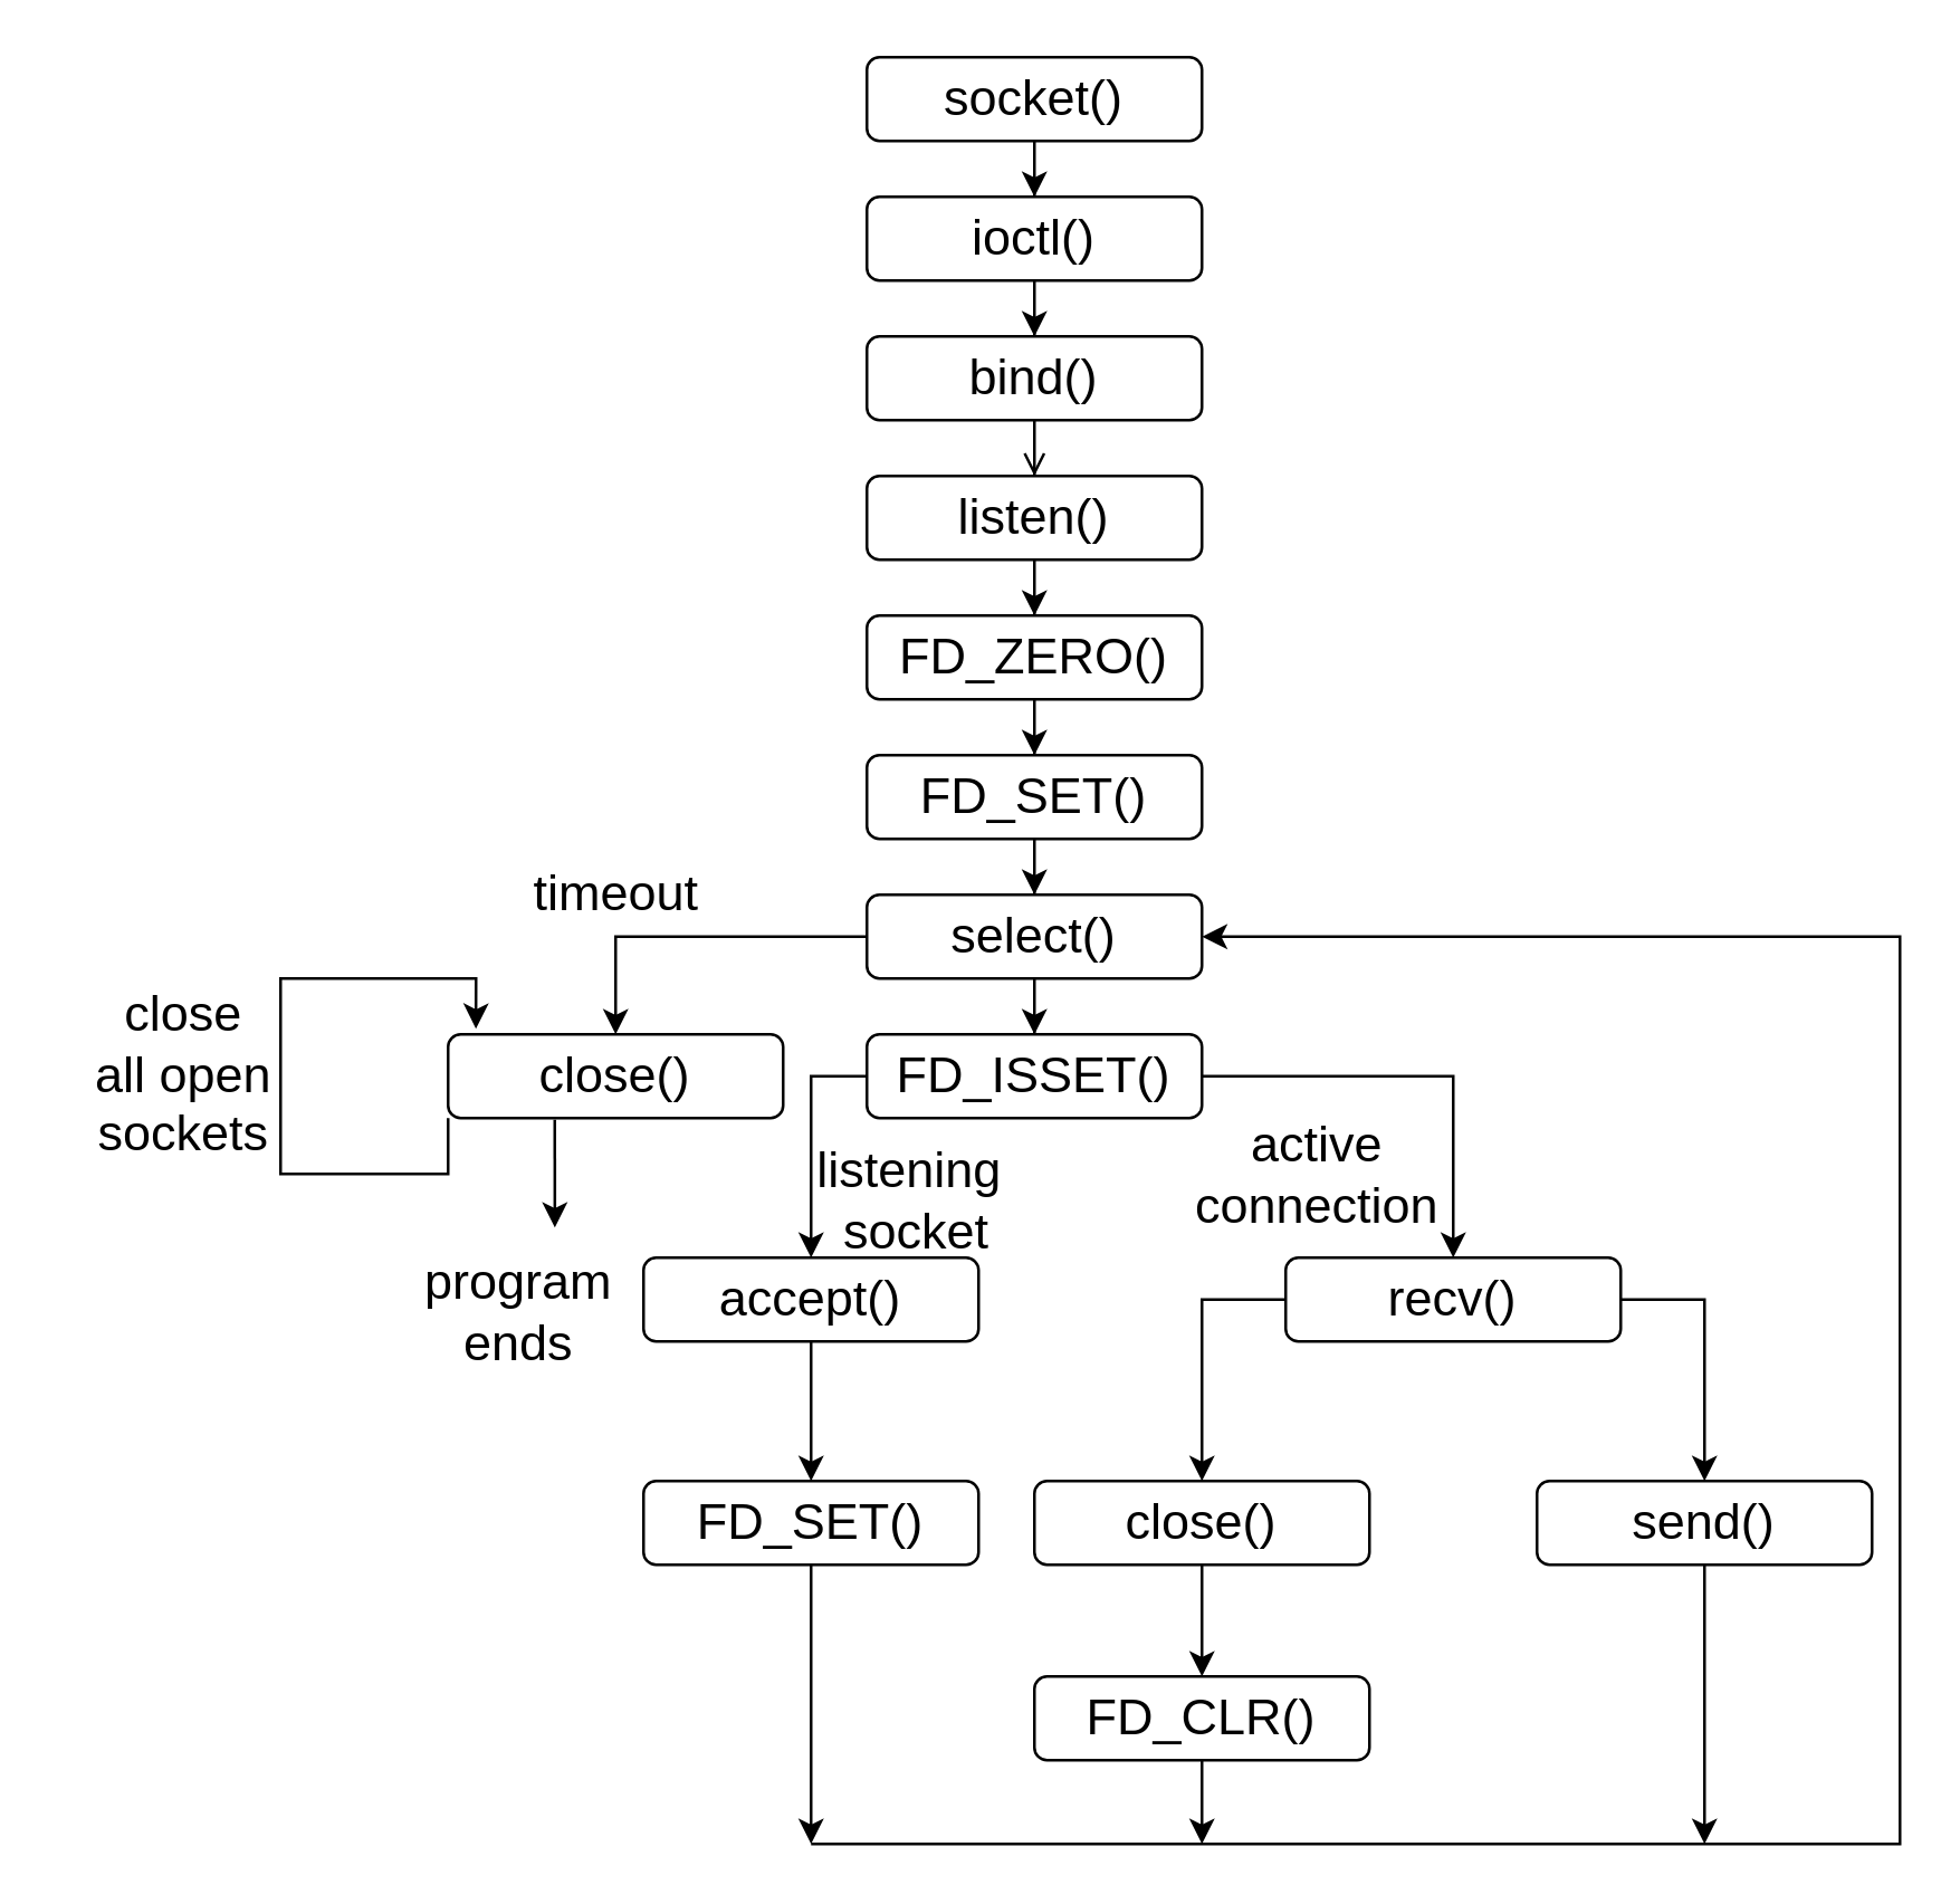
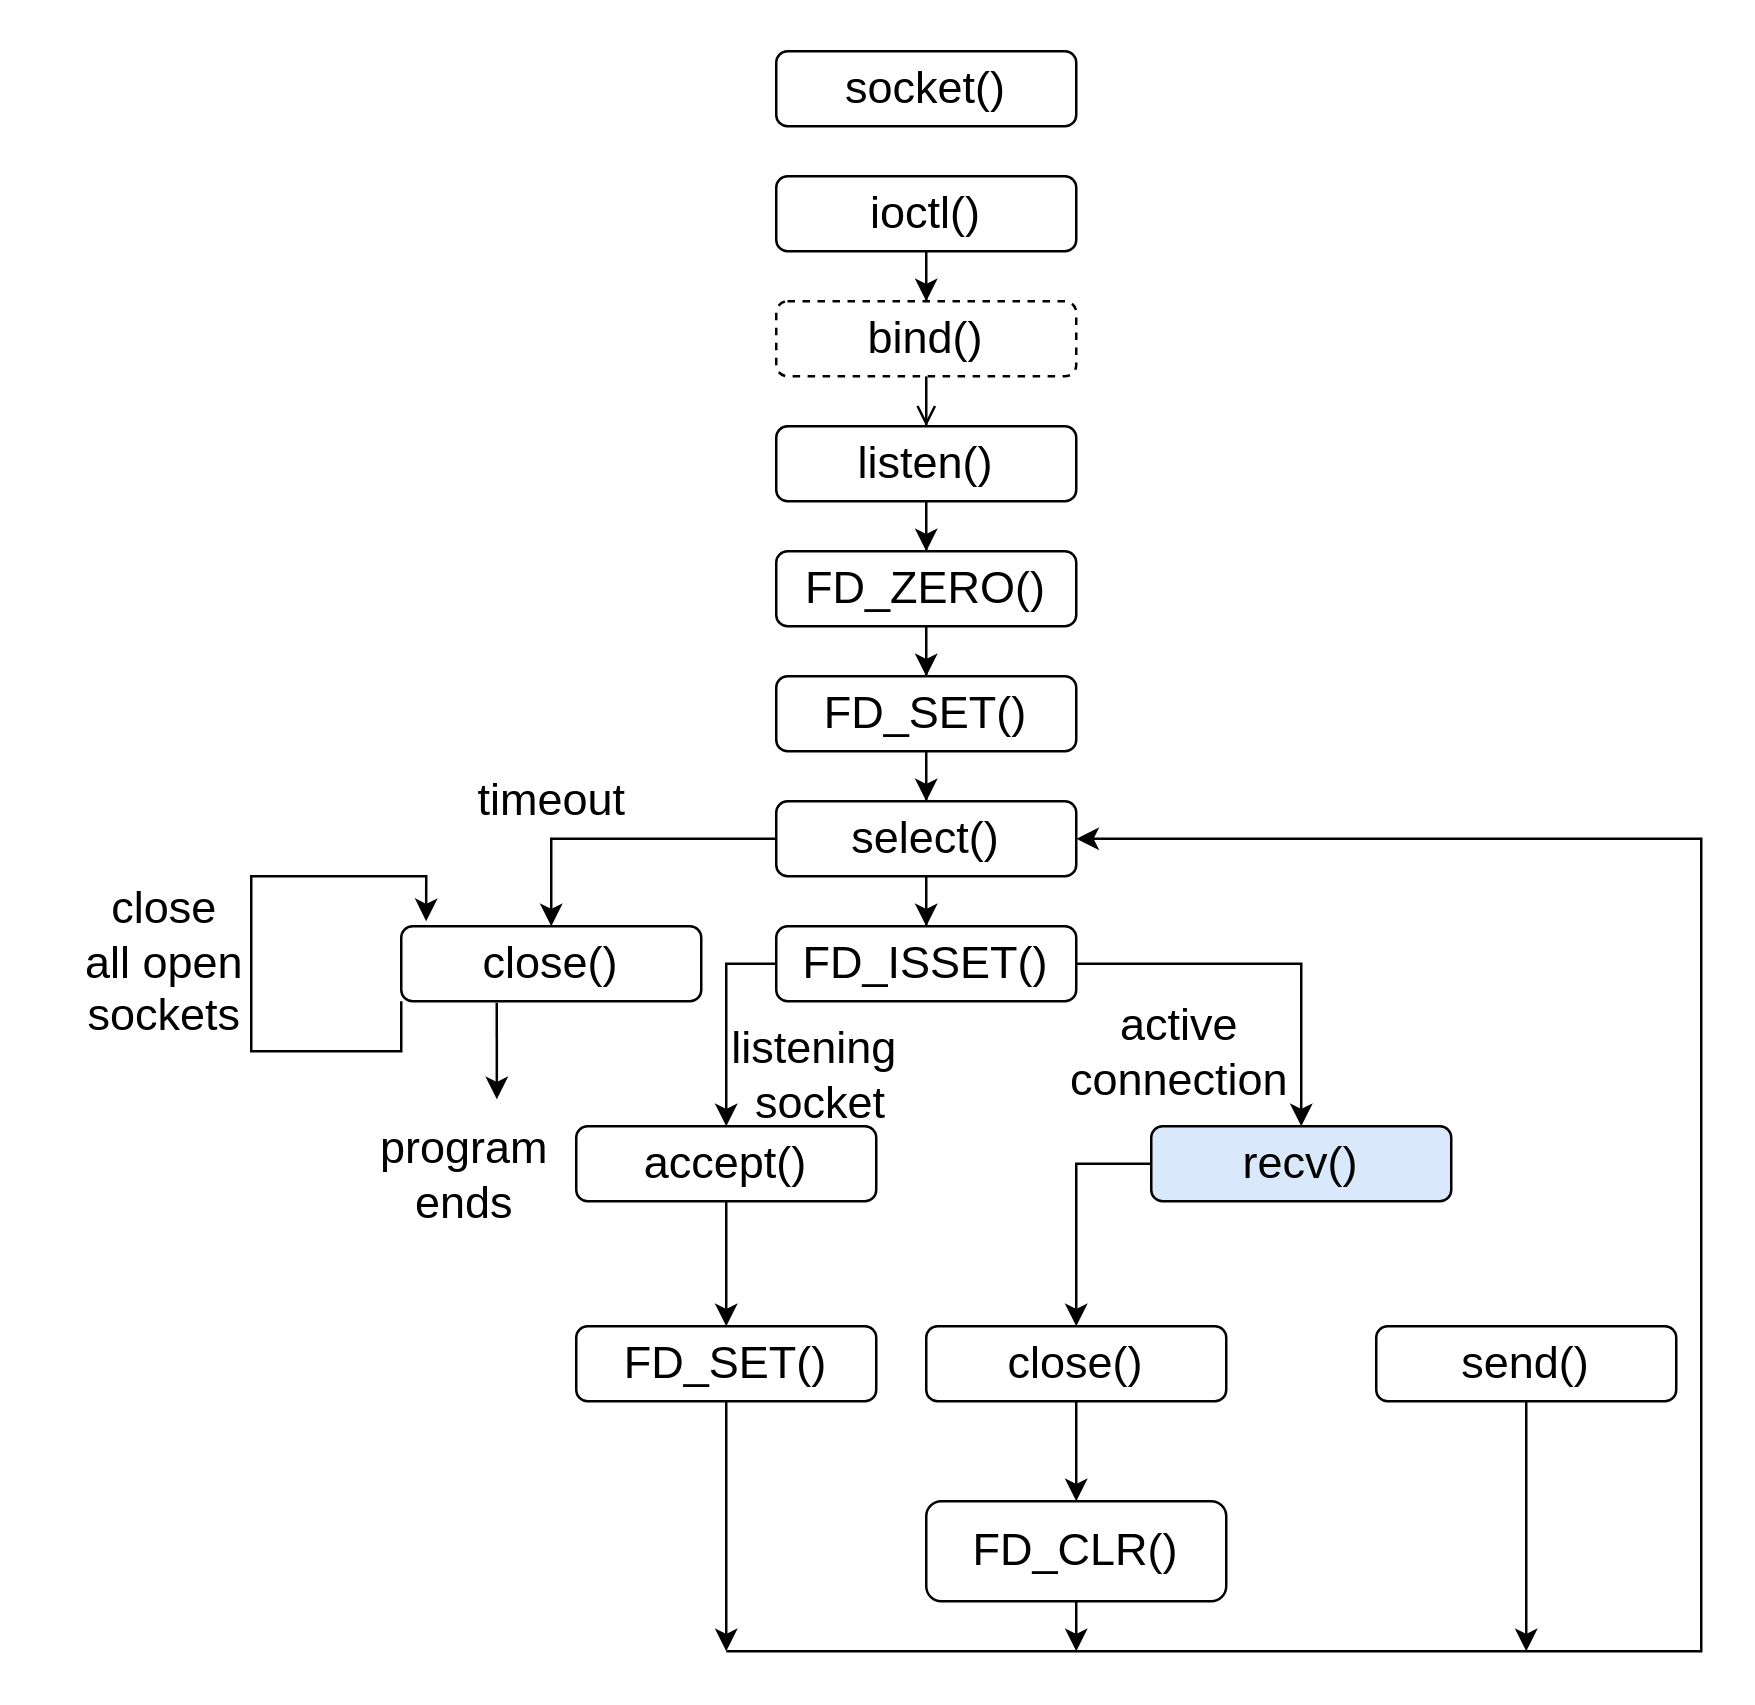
  <mxCell id="0" />
  <mxCell id="1" parent="0" />
- <mxCell id="2" style="edgeStyle=orthogonalEdgeStyle;rounded=0;orthogonalLoop=1;jettySize=auto;html=1;entryX=0.5;entryY=0;entryDx=0;entryDy=0;fontSize=18;" parent="1" source="3" target="5" edge="1"><mxGeometry relative="1" as="geometry" /></mxCell>
  <mxCell id="3" value="&lt;font style=&quot;font-size: 18px;&quot;&gt;socket()&lt;/font&gt;" style="rounded=1;whiteSpace=wrap;html=1;" parent="1" vertex="1"><mxGeometry x="310" y="20" width="120" height="30" as="geometry" /></mxCell>
  <mxCell id="4" style="edgeStyle=orthogonalEdgeStyle;rounded=0;orthogonalLoop=1;jettySize=auto;html=1;entryX=0.5;entryY=0;entryDx=0;entryDy=0;fontSize=18;" parent="1" source="5" target="7" edge="1"><mxGeometry relative="1" as="geometry" /></mxCell>
  <mxCell id="5" value="&lt;font style=&quot;font-size: 18px;&quot;&gt;ioctl()&lt;/font&gt;" style="rounded=1;whiteSpace=wrap;html=1;" parent="1" vertex="1"><mxGeometry x="310" y="70" width="120" height="30" as="geometry" /></mxCell>
  <mxCell id="6" style="edgeStyle=orthogonalEdgeStyle;rounded=0;orthogonalLoop=1;jettySize=auto;html=1;entryX=0.5;entryY=0;entryDx=0;entryDy=0;fontSize=18;endArrow=open;" parent="1" source="7" target="9" edge="1"><mxGeometry relative="1" as="geometry" /></mxCell>
- <mxCell id="7" value="&lt;font style=&quot;font-size: 18px;&quot;&gt;bind()&lt;/font&gt;" style="rounded=1;whiteSpace=wrap;html=1;" parent="1" vertex="1"><mxGeometry x="310" y="120" width="120" height="30" as="geometry" /></mxCell>
+ <mxCell id="7" value="&lt;font style=&quot;font-size: 18px;&quot;&gt;bind()&lt;/font&gt;" style="rounded=1;whiteSpace=wrap;html=1;dashed=1;" parent="1" vertex="1"><mxGeometry x="310" y="120" width="120" height="30" as="geometry" /></mxCell>
  <mxCell id="8" style="edgeStyle=orthogonalEdgeStyle;rounded=0;orthogonalLoop=1;jettySize=auto;html=1;entryX=0.5;entryY=0;entryDx=0;entryDy=0;fontSize=18;" parent="1" source="9" target="11" edge="1"><mxGeometry relative="1" as="geometry" /></mxCell>
  <mxCell id="9" value="&lt;font style=&quot;font-size: 18px;&quot;&gt;listen()&lt;/font&gt;" style="rounded=1;whiteSpace=wrap;html=1;" parent="1" vertex="1"><mxGeometry x="310" y="170" width="120" height="30" as="geometry" /></mxCell>
  <mxCell id="10" style="edgeStyle=orthogonalEdgeStyle;rounded=0;orthogonalLoop=1;jettySize=auto;html=1;entryX=0.5;entryY=0;entryDx=0;entryDy=0;fontSize=18;" parent="1" source="11" target="13" edge="1"><mxGeometry relative="1" as="geometry" /></mxCell>
  <mxCell id="11" value="&lt;font style=&quot;font-size: 18px;&quot;&gt;FD_ZERO()&lt;/font&gt;" style="rounded=1;whiteSpace=wrap;html=1;" parent="1" vertex="1"><mxGeometry x="310" y="220" width="120" height="30" as="geometry" /></mxCell>
  <mxCell id="12" style="edgeStyle=orthogonalEdgeStyle;rounded=0;orthogonalLoop=1;jettySize=auto;html=1;entryX=0.5;entryY=0;entryDx=0;entryDy=0;fontSize=18;" parent="1" source="13" target="16" edge="1"><mxGeometry relative="1" as="geometry" /></mxCell>
  <mxCell id="13" value="&lt;font style=&quot;font-size: 18px;&quot;&gt;FD_SET()&lt;/font&gt;" style="rounded=1;whiteSpace=wrap;html=1;" parent="1" vertex="1"><mxGeometry x="310" y="270" width="120" height="30" as="geometry" /></mxCell>
  <mxCell id="14" style="edgeStyle=orthogonalEdgeStyle;rounded=0;orthogonalLoop=1;jettySize=auto;html=1;entryX=0.5;entryY=0;entryDx=0;entryDy=0;fontSize=18;" parent="1" source="16" target="20" edge="1"><mxGeometry relative="1" as="geometry" /></mxCell>
  <mxCell id="15" style="edgeStyle=orthogonalEdgeStyle;rounded=0;orthogonalLoop=1;jettySize=auto;html=1;entryX=0.5;entryY=0;entryDx=0;entryDy=0;fontSize=18;" parent="1" source="16" target="23" edge="1"><mxGeometry relative="1" as="geometry"><Array as="points"><mxPoint x="220" y="335" /></Array></mxGeometry></mxCell>
  <mxCell id="16" value="&lt;font style=&quot;font-size: 18px;&quot;&gt;select()&lt;/font&gt;" style="rounded=1;whiteSpace=wrap;html=1;" parent="1" vertex="1"><mxGeometry x="310" y="320" width="120" height="30" as="geometry" /></mxCell>
  <mxCell id="17" style="edgeStyle=orthogonalEdgeStyle;rounded=0;orthogonalLoop=1;jettySize=auto;html=1;fontSize=18;" parent="1" source="20" target="25" edge="1"><mxGeometry relative="1" as="geometry"><Array as="points"><mxPoint x="290" y="385" /></Array></mxGeometry></mxCell>
  <mxCell id="18" style="edgeStyle=orthogonalEdgeStyle;rounded=0;orthogonalLoop=1;jettySize=auto;html=1;entryX=0.5;entryY=0;entryDx=0;entryDy=0;fontSize=18;" parent="1" source="20" target="28" edge="1"><mxGeometry relative="1" as="geometry" /></mxCell>
  <mxCell id="19" value="active&lt;br&gt;connection" style="edgeLabel;html=1;align=center;verticalAlign=middle;resizable=0;points=[];fontSize=18;" parent="18" vertex="1" connectable="0"><mxGeometry x="0.355" y="3" relative="1" as="geometry"><mxPoint x="-53" y="20" as="offset" /></mxGeometry></mxCell>
  <mxCell id="20" value="&lt;font style=&quot;font-size: 18px;&quot;&gt;FD_ISSET()&lt;/font&gt;" style="rounded=1;whiteSpace=wrap;html=1;" parent="1" vertex="1"><mxGeometry x="310" y="370" width="120" height="30" as="geometry" /></mxCell>
  <mxCell id="21" style="edgeStyle=orthogonalEdgeStyle;rounded=0;orthogonalLoop=1;jettySize=auto;html=1;fontSize=18;exitX=0.313;exitY=1.02;exitDx=0;exitDy=0;exitPerimeter=0;entryX=0.647;entryY=-0.013;entryDx=0;entryDy=0;entryPerimeter=0;" parent="1" source="23" target="38" edge="1"><mxGeometry relative="1" as="geometry"><mxPoint x="170" y="440" as="targetPoint" /><Array as="points"><mxPoint x="198" y="440" /><mxPoint x="198" y="440" /></Array></mxGeometry></mxCell>
  <mxCell id="22" style="edgeStyle=orthogonalEdgeStyle;rounded=0;orthogonalLoop=1;jettySize=auto;html=1;exitX=0;exitY=1;exitDx=0;exitDy=0;fontSize=18;entryX=0.083;entryY=-0.067;entryDx=0;entryDy=0;entryPerimeter=0;" parent="1" source="23" target="23" edge="1"><mxGeometry relative="1" as="geometry"><mxPoint x="170" y="300" as="targetPoint" /><Array as="points"><mxPoint x="160" y="420" /><mxPoint x="100" y="420" /><mxPoint x="100" y="350" /><mxPoint x="170" y="350" /></Array></mxGeometry></mxCell>
  <mxCell id="23" value="&lt;font style=&quot;font-size: 18px;&quot;&gt;close()&lt;/font&gt;" style="rounded=1;whiteSpace=wrap;html=1;" parent="1" vertex="1"><mxGeometry x="160" y="370" width="120" height="30" as="geometry" /></mxCell>
  <mxCell id="24" value="" style="edgeStyle=orthogonalEdgeStyle;rounded=0;orthogonalLoop=1;jettySize=auto;html=1;fontSize=18;" parent="1" source="25" target="30" edge="1"><mxGeometry relative="1" as="geometry" /></mxCell>
  <mxCell id="25" value="&lt;font style=&quot;font-size: 18px;&quot;&gt;accept()&lt;/font&gt;" style="rounded=1;whiteSpace=wrap;html=1;" parent="1" vertex="1"><mxGeometry x="230" y="450" width="120" height="30" as="geometry" /></mxCell>
  <mxCell id="26" style="edgeStyle=orthogonalEdgeStyle;rounded=0;orthogonalLoop=1;jettySize=auto;html=1;entryX=0.5;entryY=0;entryDx=0;entryDy=0;fontSize=18;" parent="1" source="28" target="32" edge="1"><mxGeometry relative="1" as="geometry"><Array as="points"><mxPoint x="430" y="465" /></Array></mxGeometry></mxCell>
- <mxCell id="27" style="edgeStyle=orthogonalEdgeStyle;rounded=0;orthogonalLoop=1;jettySize=auto;html=1;entryX=0.5;entryY=0;entryDx=0;entryDy=0;fontSize=18;" parent="1" source="28" target="36" edge="1"><mxGeometry relative="1" as="geometry"><Array as="points"><mxPoint x="610" y="465" /></Array></mxGeometry></mxCell>
- <mxCell id="28" value="&lt;font style=&quot;font-size: 18px;&quot;&gt;recv()&lt;/font&gt;" style="rounded=1;whiteSpace=wrap;html=1;" parent="1" vertex="1"><mxGeometry x="460" y="450" width="120" height="30" as="geometry" /></mxCell>
+ <mxCell id="28" value="&lt;font style=&quot;font-size: 18px;&quot;&gt;recv()&lt;/font&gt;" style="rounded=1;whiteSpace=wrap;html=1;fillColor=#dae8fc;" parent="1" vertex="1"><mxGeometry x="460" y="450" width="120" height="30" as="geometry" /></mxCell>
  <mxCell id="29" style="edgeStyle=orthogonalEdgeStyle;rounded=0;orthogonalLoop=1;jettySize=auto;html=1;fontSize=18;" parent="1" source="30" edge="1"><mxGeometry relative="1" as="geometry"><mxPoint x="290" y="660" as="targetPoint" /></mxGeometry></mxCell>
  <mxCell id="30" value="&lt;font style=&quot;font-size: 18px;&quot;&gt;FD_SET()&lt;/font&gt;" style="rounded=1;whiteSpace=wrap;html=1;" parent="1" vertex="1"><mxGeometry x="230" y="530" width="120" height="30" as="geometry" /></mxCell>
  <mxCell id="31" value="" style="edgeStyle=orthogonalEdgeStyle;rounded=0;orthogonalLoop=1;jettySize=auto;html=1;fontSize=18;" parent="1" source="32" target="34" edge="1"><mxGeometry relative="1" as="geometry" /></mxCell>
  <mxCell id="32" value="&lt;font style=&quot;font-size: 18px;&quot;&gt;close()&lt;/font&gt;" style="rounded=1;whiteSpace=wrap;html=1;" parent="1" vertex="1"><mxGeometry x="370" y="530" width="120" height="30" as="geometry" /></mxCell>
  <mxCell id="33" style="edgeStyle=orthogonalEdgeStyle;rounded=0;orthogonalLoop=1;jettySize=auto;html=1;fontSize=18;" parent="1" source="34" edge="1"><mxGeometry relative="1" as="geometry"><mxPoint x="430" y="660" as="targetPoint" /></mxGeometry></mxCell>
- <mxCell id="34" value="&lt;font style=&quot;font-size: 18px;&quot;&gt;FD_CLR()&lt;/font&gt;" style="rounded=1;whiteSpace=wrap;html=1;" parent="1" vertex="1"><mxGeometry x="370" y="600" width="120" height="30" as="geometry" /></mxCell>
+ <mxCell id="34" value="&lt;font style=&quot;font-size: 18px;&quot;&gt;FD_CLR()&lt;/font&gt;" style="rounded=1;whiteSpace=wrap;html=1;" parent="1" vertex="1"><mxGeometry x="370" y="600" width="120" height="40" as="geometry" /></mxCell>
  <mxCell id="35" style="edgeStyle=orthogonalEdgeStyle;rounded=0;orthogonalLoop=1;jettySize=auto;html=1;fontSize=18;" parent="1" source="36" edge="1"><mxGeometry relative="1" as="geometry"><mxPoint x="610" y="660" as="targetPoint" /></mxGeometry></mxCell>
  <mxCell id="36" value="&lt;font style=&quot;font-size: 18px;&quot;&gt;send()&lt;/font&gt;" style="rounded=1;whiteSpace=wrap;html=1;" parent="1" vertex="1"><mxGeometry x="550" y="530" width="120" height="30" as="geometry" /></mxCell>
  <mxCell id="37" value="listening&lt;br&gt;&amp;nbsp;socket" style="text;html=1;align=center;verticalAlign=middle;resizable=0;points=[];autosize=1;strokeColor=none;fillColor=none;fontSize=18;" parent="1" vertex="1"><mxGeometry x="280" y="400" width="90" height="60" as="geometry" /></mxCell>
  <mxCell id="38" value="program&lt;br&gt;ends" style="text;html=1;align=center;verticalAlign=middle;resizable=0;points=[];autosize=1;strokeColor=none;fillColor=none;fontSize=18;" parent="1" vertex="1"><mxGeometry x="140" y="440" width="90" height="60" as="geometry" /></mxCell>
  <mxCell id="39" value="close&lt;br&gt;all open&lt;br&gt;sockets" style="text;html=1;align=center;verticalAlign=middle;resizable=0;points=[];autosize=1;strokeColor=none;fillColor=none;fontSize=18;" parent="1" vertex="1"><mxGeometry x="20" y="345" width="90" height="80" as="geometry" /></mxCell>
  <mxCell id="40" value="timeout" style="text;html=1;align=center;verticalAlign=middle;resizable=0;points=[];autosize=1;strokeColor=none;fillColor=none;fontSize=18;" parent="1" vertex="1"><mxGeometry x="180" y="300" width="80" height="40" as="geometry" /></mxCell>
  <mxCell id="41" value="" style="endArrow=classic;html=1;rounded=0;fontSize=18;entryX=1;entryY=0.5;entryDx=0;entryDy=0;" parent="1" target="16" edge="1"><mxGeometry width="50" height="50" relative="1" as="geometry"><mxPoint x="290" y="660" as="sourcePoint" /><mxPoint x="680" y="330" as="targetPoint" /><Array as="points"><mxPoint x="680" y="660" /><mxPoint x="680" y="335" /></Array></mxGeometry></mxCell>
